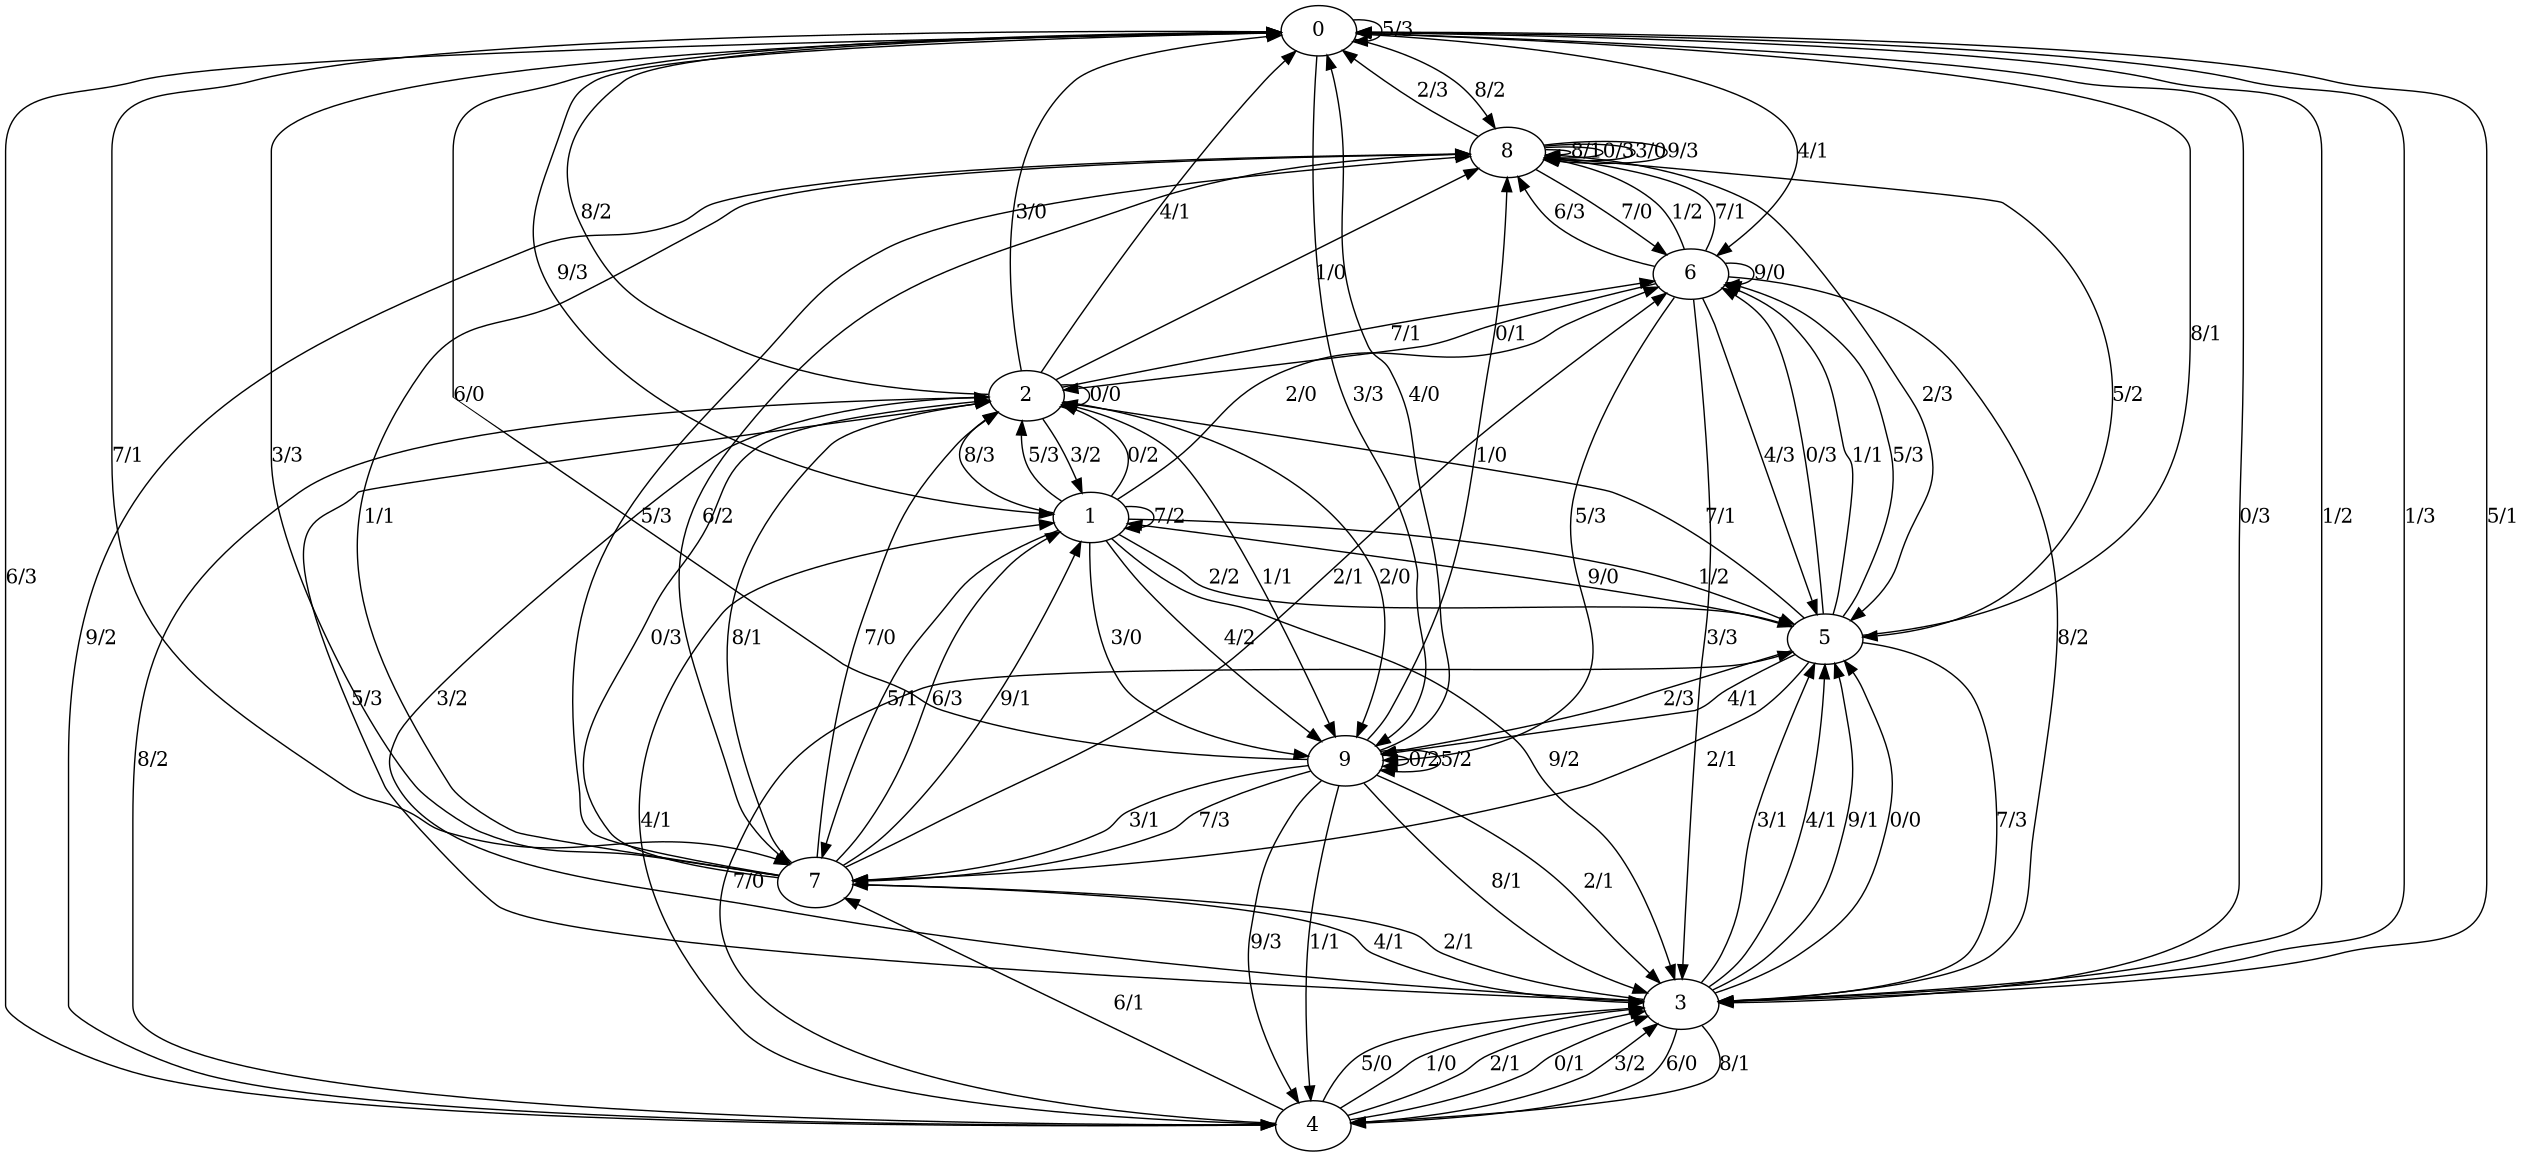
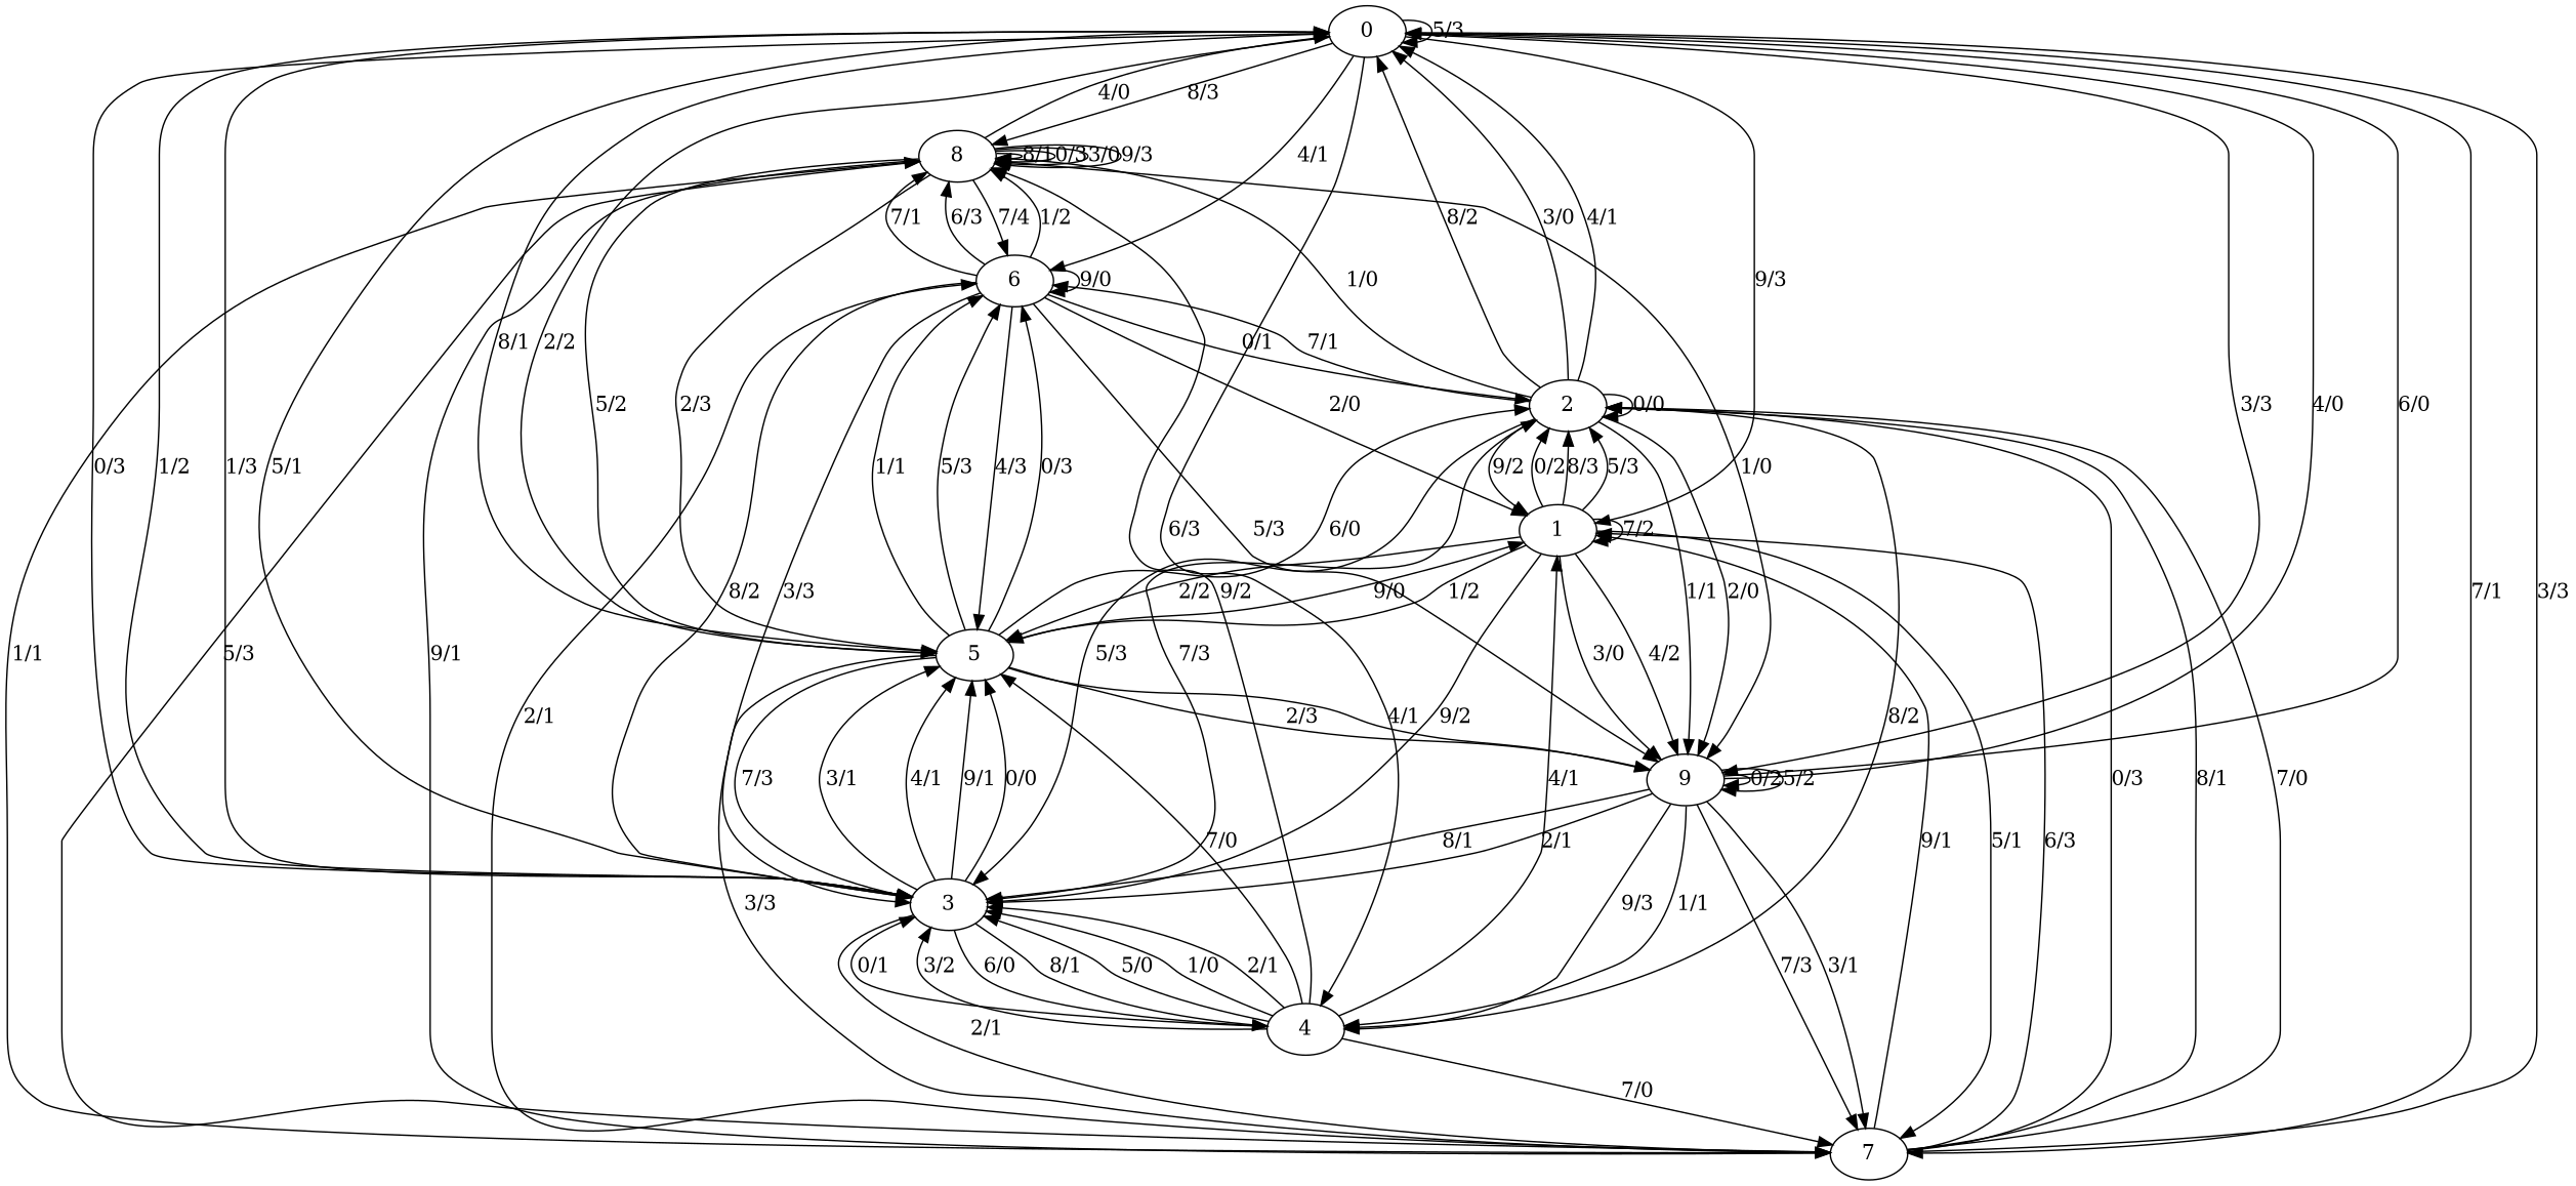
  digraph {
    0
    8
    5
    4
    3
    9
    7
    1
    6
    2
    0 -> 0 [label="5/3"]
-   0 -> 8 [label="8/2"]
+   0 -> 8 [label="8/3"]
+   0 -> 5 [label="2/2"]
    0 -> 4 [label="6/3"]
    0 -> 3 [label="0/3"]
    0 -> 3 [label="1/2"]
    0 -> 9 [label="3/3"]
    0 -> 7 [label="7/1"]
    0 -> 1 [label="9/3"]
    0 -> 6 [label="4/1"]
-   8 -> 0 [label="2/3"]
+   8 -> 0 [label="4/0"]
    8 -> 8 [label="8/1"]
    8 -> 8 [label="0/3"]
    8 -> 8 [label="3/0"]
    8 -> 8 [label="9/3"]
    8 -> 5 [label="5/2"]
    8 -> 5 [label="2/3"]
-   9 -> 8 [label="1/0"]
-   8 -> 7 [label="6/2"]
-   8 -> 6 [label="7/0"]
+   8 -> 9 [label="1/0"]
+   8 -> 7 [label="9/1"]
+   8 -> 6 [label="7/4"]
    5 -> 0 [label="8/1"]
    5 -> 3 [label="7/3"]
    5 -> 9 [label="2/3"]
    5 -> 9 [label="4/1"]
-   5 -> 7 [label="2/1"]
+   5 -> 7 [label="3/3"]
    5 -> 1 [label="9/0"]
    5 -> 6 [label="0/3"]
    5 -> 6 [label="1/1"]
    5 -> 6 [label="5/3"]
-   5 -> 2 [label="7/1"]
+   5 -> 2 [label="6/0"]
    4 -> 8 [label="9/2"]
    4 -> 5 [label="7/0"]
    4 -> 3 [label="5/0"]
    4 -> 3 [label="1/0"]
    4 -> 3 [label="2/1"]
    4 -> 3 [label="0/1"]
    4 -> 3 [label="3/2"]
-   4 -> 7 [label="6/1"]
+   4 -> 7 [label="7/0"]
    4 -> 1 [label="4/1"]
-   2 -> 4 [label="8/2"]
+   4 -> 2 [label="8/2"]
    3 -> 0 [label="1/3"]
    3 -> 0 [label="5/1"]
    3 -> 5 [label="3/1"]
    3 -> 5 [label="4/1"]
    3 -> 5 [label="9/1"]
    3 -> 5 [label="0/0"]
    3 -> 4 [label="8/1"]
    3 -> 4 [label="6/0"]
    3 -> 7 [label="2/1"]
-   3 -> 2 [label="3/2"]
+   3 -> 2 [label="7/3"]
    9 -> 0 [label="4/0"]
    9 -> 0 [label="6/0"]
    9 -> 4 [label="9/3"]
    9 -> 4 [label="1/1"]
    9 -> 3 [label="8/1"]
    9 -> 3 [label="2/1"]
    9 -> 9 [label="0/2"]
    9 -> 9 [label="5/2"]
    9 -> 7 [label="7/3"]
    9 -> 7 [label="3/1"]
    7 -> 0 [label="3/3"]
    7 -> 8 [label="1/1"]
    7 -> 8 [label="5/3"]
-   7 -> 3 [label="4/1"]
    7 -> 1 [label="6/3"]
    7 -> 1 [label="9/1"]
    7 -> 6 [label="2/1"]
    7 -> 2 [label="0/3"]
    7 -> 2 [label="8/1"]
    7 -> 2 [label="7/0"]
    1 -> 5 [label="1/2"]
    1 -> 5 [label="2/2"]
    1 -> 3 [label="9/2"]
    1 -> 9 [label="3/0"]
    1 -> 9 [label="4/2"]
    1 -> 7 [label="5/1"]
    1 -> 1 [label="7/2"]
    1 -> 2 [label="0/2"]
    1 -> 2 [label="8/3"]
    1 -> 2 [label="5/3"]
    6 -> 8 [label="1/2"]
    6 -> 8 [label="7/1"]
    6 -> 8 [label="6/3"]
    6 -> 5 [label="4/3"]
    6 -> 3 [label="8/2"]
    6 -> 3 [label="3/3"]
    6 -> 9 [label="5/3"]
-   1 -> 6 [label="2/0"]
+   6 -> 1 [label="2/0"]
    6 -> 6 [label="9/0"]
    6 -> 2 [label="0/1"]
    2 -> 0 [label="8/2"]
    2 -> 0 [label="3/0"]
    2 -> 0 [label="4/1"]
    2 -> 8 [label="1/0"]
    2 -> 3 [label="5/3"]
    2 -> 9 [label="1/1"]
    2 -> 9 [label="2/0"]
-   2 -> 1 [label="3/2"]
+   2 -> 1 [label="9/2"]
    2 -> 6 [label="7/1"]
    2 -> 2 [label="0/0"]
  }
